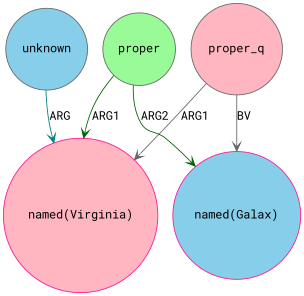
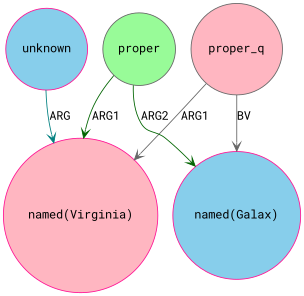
  digraph {
    fontname="Roboto Mono"
    node [color=gray40 fillcolor=skyblue fontname="Roboto Mono" shape=circle style=filled]
    edge [arrowhead=vee color=gray40 fontname="Roboto Mono"]
    "named(Galax)" [color=deeppink]
    proper_q [fillcolor=lightpink]
    "named(Virginia)" [color=deeppink fillcolor=lightpink]
    n4 [fillcolor=palegreen label=proper]
-   unknown
+   unknown [color=deeppink]
    proper_q -> "named(Galax)" [label=BV]
    proper_q -> "named(Virginia)" [label=ARG1]
    n4 -> "named(Galax)" [color=darkgreen label=ARG2]
    n4 -> "named(Virginia)" [color=darkgreen label=ARG1]
    unknown -> "named(Virginia)" [color=teal label=ARG]
  }
